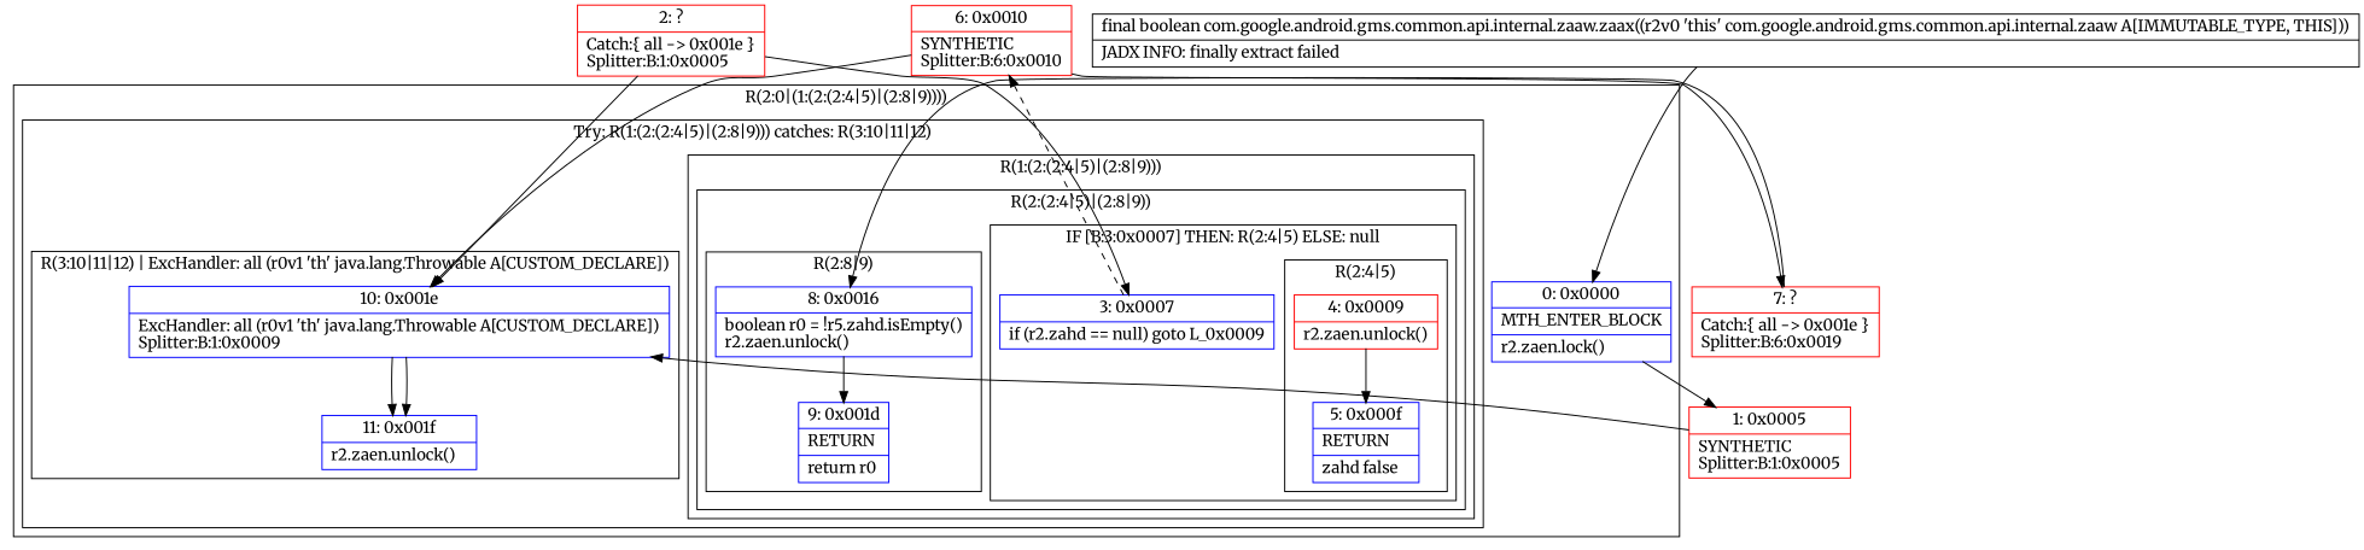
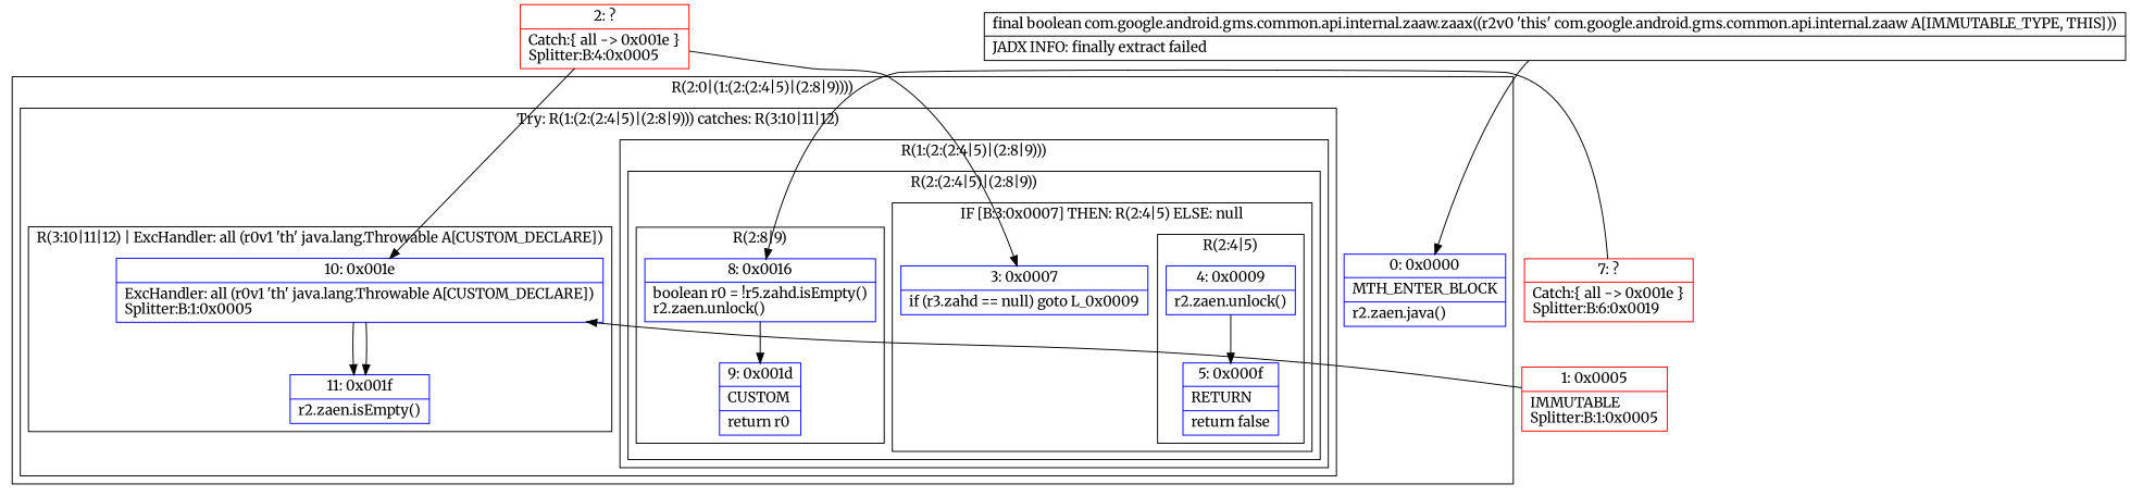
  digraph {
    fontname=Merriweather
    node [color=blue fontname=Merriweather shape=record]
    edge [fontname=Merriweather]
-   n1 [color=red label="{4\:\ 0x0009|r2.zaen.unlock()\l}"]
-   n2 [label="{5\:\ 0x000f|RETURN\l|zahd false\l}"]
-   n3 [label="{3\:\ 0x0007|if (r2.zahd == null) goto L_0x0009\l}"]
+   n1 [label="{4\:\ 0x0009|r2.zaen.unlock()\l}"]
+   n2 [label="{5\:\ 0x000f|RETURN\l|return false\l}"]
+   n3 [label="{3\:\ 0x0007|if (r3.zahd == null) goto L_0x0009\l}"]
    n4 [label="{8\:\ 0x0016|boolean r0 = !r5.zahd.isEmpty()\lr2.zaen.unlock()\l}"]
-   n5 [label="{9\:\ 0x001d|RETURN\l|return r0\l}"]
-   n6 [label="{10\:\ 0x001e|ExcHandler: all (r0v1 'th' java.lang.Throwable A[CUSTOM_DECLARE])\lSplitter:B:1:0x0009\l}"]
-   n7 [label="{11\:\ 0x001f|r2.zaen.unlock()\l}"]
-   n8 [label="{0\:\ 0x0000|MTH_ENTER_BLOCK\l|r2.zaen.lock()\l}"]
-   n9 [color=red label="{6\:\ 0x0010|SYNTHETIC\lSplitter:B:6:0x0010\l}"]
-   n10 [color=red label="{1\:\ 0x0005|SYNTHETIC\lSplitter:B:1:0x0005\l}"]
+   n5 [label="{9\:\ 0x001d|CUSTOM\l|return r0\l}"]
+   n6 [label="{10\:\ 0x001e|ExcHandler: all (r0v1 'th' java.lang.Throwable A[CUSTOM_DECLARE])\lSplitter:B:1:0x0005\l}"]
+   n7 [label="{11\:\ 0x001f|r2.zaen.isEmpty()\l}"]
+   n8 [label="{0\:\ 0x0000|MTH_ENTER_BLOCK\l|r2.zaen.java()\l}"]
+   n10 [color=red label="{1\:\ 0x0005|IMMUTABLE\lSplitter:B:1:0x0005\l}"]
    n11 [color=red label="{7\:\ ?|Catch:\{ all \-\> 0x001e \}\lSplitter:B:6:0x0019\l}"]
-   n12 [color=red label="{2\:\ ?|Catch:\{ all \-\> 0x001e \}\lSplitter:B:1:0x0005\l}"]
+   n12 [color=red label="{2\:\ ?|Catch:\{ all \-\> 0x001e \}\lSplitter:B:4:0x0005\l}"]
    n13 [label="{final boolean com.google.android.gms.common.api.internal.zaaw.zaax((r2v0 'this' com.google.android.gms.common.api.internal.zaaw A[IMMUTABLE_TYPE, THIS]))  | JADX INFO: finally extract failed\l}" color=""]
    subgraph cluster_1 {
      label="R(2:0|(1:(2:(2:4|5)|(2:8|9))))"
      n8
      subgraph cluster_2 {
        label="Try: R(1:(2:(2:4|5)|(2:8|9))) catches: R(3:10|11|12)"
        subgraph cluster_3 {
          label="R(1:(2:(2:4|5)|(2:8|9)))"
          subgraph cluster_4 {
            label="R(2:(2:4|5)|(2:8|9))"
            subgraph cluster_5 {
              label="IF [B:3:0x0007] THEN: R(2:4|5) ELSE: null"
              n3
              subgraph cluster_6 {
                label="R(2:4|5)"
                n1
                n2
              }
            }
            subgraph cluster_7 {
              label="R(2:8|9)"
              n4
              n5
            }
          }
        }
        subgraph cluster_8 {
          label="R(3:10|11|12) | ExcHandler: all (r0v1 'th' java.lang.Throwable A[CUSTOM_DECLARE])\l"
          n6
          n7
        }
      }
    }
    subgraph cluster_9 {
      label="R(3:10|11|12) | ExcHandler: all (r0v1 'th' java.lang.Throwable A[CUSTOM_DECLARE])\l"
    }
    n1 -> n2
-   n3 -> n9 [style=dashed]
    n4 -> n5
    n6 -> n7
    n6 -> n7
-   n8 -> n10
-   n9 -> n6
-   n9 -> n11
    n10 -> n6
    n11 -> n4
    n12 -> n3
    n12 -> n6
    n13 -> n8
  }
